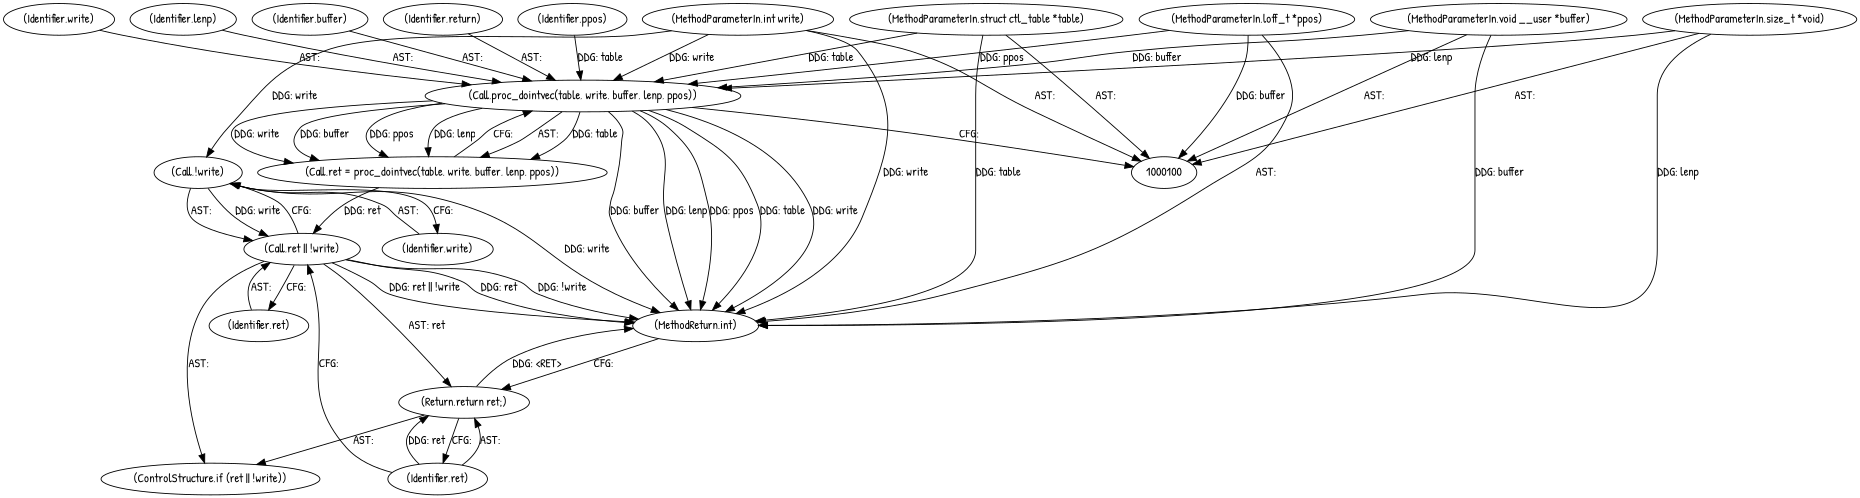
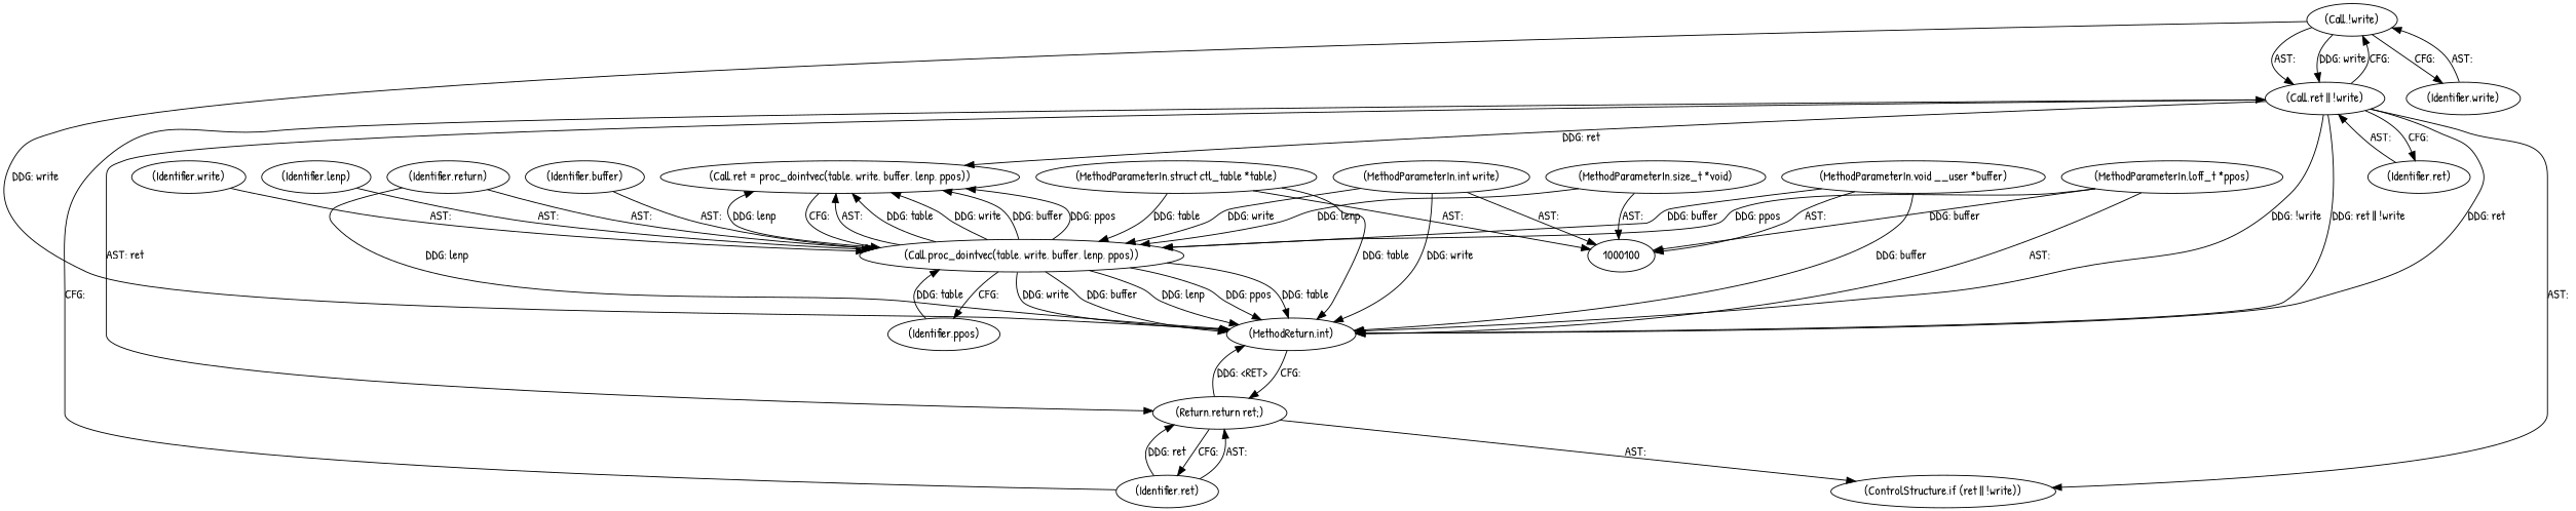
  digraph {
    fontname="Patrick Hand"
    node [fontname="Patrick Hand"]
    edge [fontname="Patrick Hand"]
    n1 [label="(Call,!write)"]
    n2 [label="(Call,ret || !write)"]
    n3 [label="(Identifier,write)"]
    n4 [label="(MethodReturn,int)"]
    n5 [label="(Return,return ret;)"]
    n6 [label="(ControlStructure,if (ret || !write))"]
    n7 [label="(Identifier,ret)"]
    n8 [label="(Call,proc_dointvec(table, write, buffer, lenp, ppos))"]
    n9 [label="(Call,ret = proc_dointvec(table, write, buffer, lenp, ppos))"]
    n10 [label="(Identifier,ppos)"]
    n11 [label="(MethodParameterIn,struct ctl_table *table)"]
    1000100
    n13 [label="(MethodParameterIn,int write)"]
    n14 [label="(MethodParameterIn,void __user *buffer)"]
    n15 [label="(MethodParameterIn,size_t *void)"]
    n16 [label="(MethodParameterIn,loff_t *ppos)"]
    n17 [label="(Identifier,ret)"]
    n18 [label="(Identifier,write)"]
    n19 [label="(Identifier,lenp)"]
    n20 [label="(Identifier,buffer)"]
    n21 [label="(Identifier,return)"]
    n1 -> n2 [label="AST: "]
    n1 -> n2 [label="DDG: write"]
    n1 -> n3 [label="CFG: "]
    n1 -> n4 [label="DDG: write"]
    n2 -> n1 [label="CFG: "]
    n2 -> n4 [label="DDG: ret || !write"]
    n2 -> n4 [label="DDG: ret"]
    n2 -> n4 [label="DDG: !write"]
    n2 -> n5 [label="AST: ret"]
    n2 -> n6 [label="AST: "]
    n2 -> n7 [label="CFG: "]
    n3 -> n1 [label="AST: "]
    n4 -> n5 [label="CFG: "]
    n5 -> n4 [label="DDG: <RET>"]
    n5 -> n6 [label="AST: "]
    n5 -> n17 [label="CFG: "]
    n7 -> n2 [label="AST: "]
    n8 -> n4 [label="DDG: lenp"]
    n8 -> n4 [label="DDG: ppos"]
    n8 -> n4 [label="DDG: table"]
    n8 -> n4 [label="DDG: write"]
    n8 -> n4 [label="DDG: buffer"]
    n8 -> n9 [label="AST: "]
    n8 -> n9 [label="DDG: table"]
    n8 -> n9 [label="DDG: write"]
    n8 -> n9 [label="DDG: buffer"]
    n8 -> n9 [label="DDG: ppos"]
    n8 -> n9 [label="DDG: lenp"]
-   n8 -> 1000100 [label="CFG: "]
-   n9 -> n2 [label="DDG: ret"]
+   n8 -> n10 [label="CFG: "]
+   n2 -> n9 [label="DDG: ret"]
    n9 -> n8 [label="CFG: "]
    n10 -> n8 [label="DDG: table"]
    n11 -> n4 [label="DDG: table"]
    n11 -> n8 [label="DDG: table"]
    n11 -> 1000100 [label="AST: "]
-   n13 -> n1 [label="DDG: write"]
    n13 -> n4 [label="DDG: write"]
    n13 -> n8 [label="DDG: write"]
    n13 -> 1000100 [label="AST: "]
    n14 -> n4 [label="DDG: buffer"]
    n14 -> n8 [label="DDG: buffer"]
    n14 -> 1000100 [label="AST: "]
-   n15 -> n4 [label="DDG: lenp"]
+   n21 -> n4 [label="DDG: lenp"]
    n15 -> n8 [label="DDG: lenp"]
    n15 -> 1000100 [label="AST: "]
    n16 -> n4 [label="AST: "]
    n16 -> n8 [label="DDG: ppos"]
    n16 -> 1000100 [label="DDG: buffer"]
    n17 -> n2 [label="CFG: "]
    n17 -> n5 [label="AST: "]
    n17 -> n5 [label="DDG: ret"]
    n18 -> n8 [label="AST: "]
    n19 -> n8 [label="AST: "]
    n20 -> n8 [label="AST: "]
    n21 -> n8 [label="AST: "]
  }
